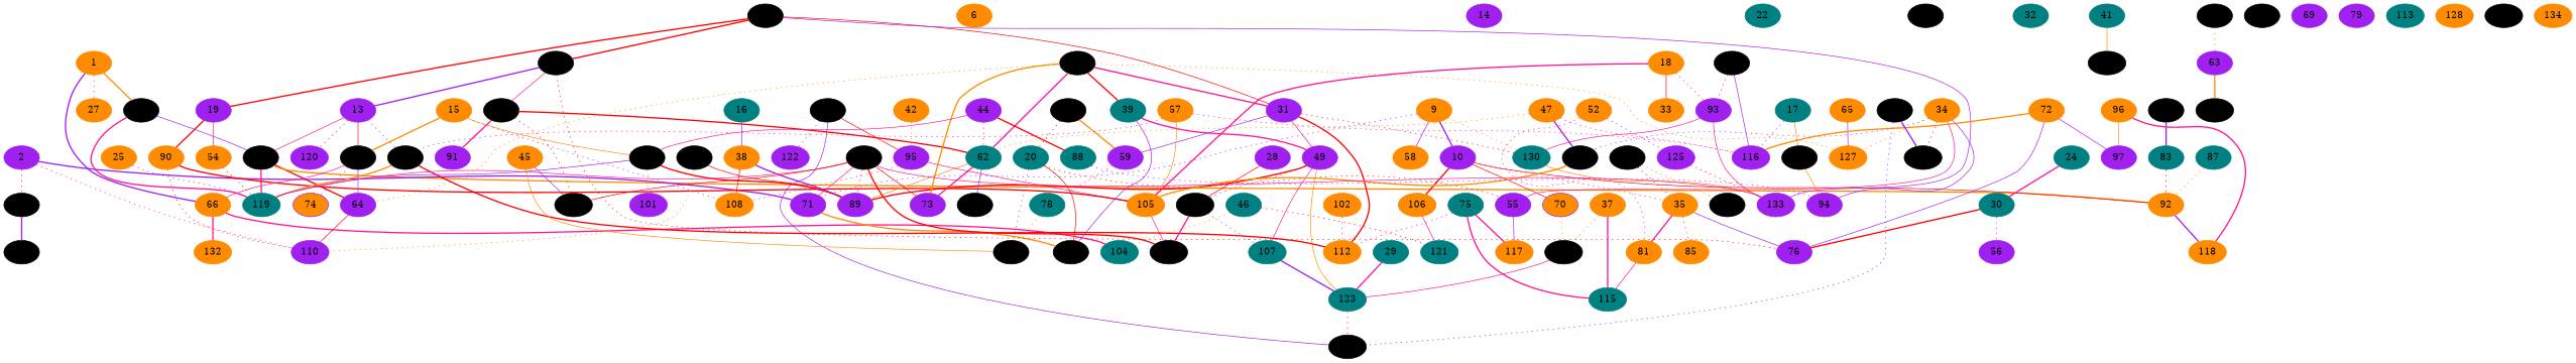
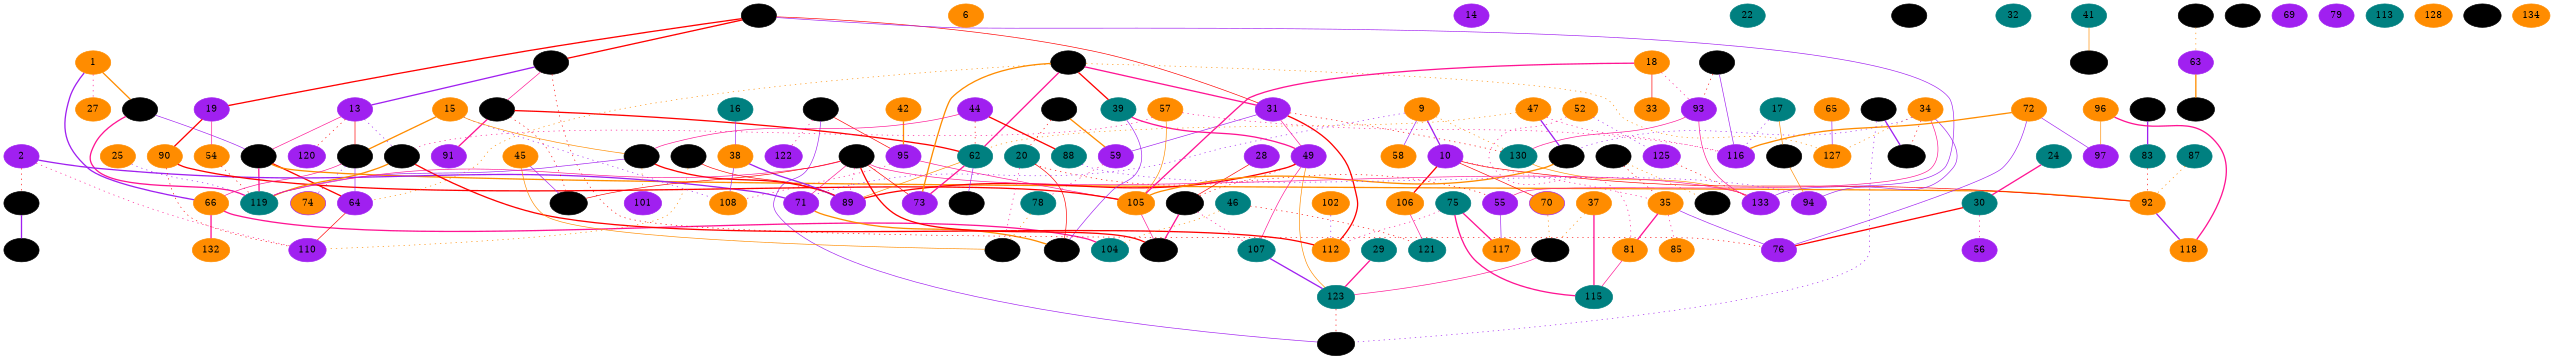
  graph {
    node [color=darkorange style=filled]
    edge [color=deeppink style=dotted]
    11 [color=black]
    1
    27
    66
    60 [color=black]
    119 [color=teal]
    104 [color=teal]
    132
    2 [color=purple]
    36 [color=black]
    71 [color=purple]
    110 [color=purple]
    61 [color=black]
    86 [color=black]
    3 [color=black]
    95 [color=purple]
    122 [color=purple]
    129 [color=black]
    108
    105
    4 [color=black]
    7 [color=black]
    19 [color=purple]
    31 [color=purple]
    133 [color=purple]
    13 [color=purple]
    43 [color=black]
    76 [color=purple]
    54
    90
    59 [color=purple]
    130 [color=teal]
    49 [color=purple]
    112
    5 [color=black]
    39 [color=teal]
    62 [color=teal]
    64 [color=purple]
    73 [color=purple]
    127
    89 [color=purple]
    82 [color=black]
    6
    40 [color=black]
    68 [color=black]
    120 [color=purple]
    91 [color=purple]
    124 [color=black]
    8 [color=black]
    20 [color=teal]
    55 [color=purple]
    80 [color=black]
    78 [color=teal]
    9
    10 [color=purple]
    58
    35
    70 [color=purple fillcolor=darkorange]
    92
    106
    81
    85
    109 [color=black]
    118
    121 [color=teal]
    12 [color=black]
    93 [color=purple]
    116 [color=purple]
    74 [color=purple fillcolor=darkorange]
    14 [color=purple]
    15
    50 [color=black]
    101 [color=purple]
    16 [color=teal]
    38
    17 [color=teal]
    84 [color=black]
    94 [color=purple]
    18
    33
    111 [color=black]
    117
    21 [color=black]
    77 [color=black]
    22 [color=teal]
    23 [color=black]
    83 [color=teal]
    24 [color=teal]
    30 [color=teal]
    56 [color=purple]
    25
    26 [color=black]
    28 [color=purple]
    103 [color=black]
    107 [color=teal]
    29 [color=teal]
    123 [color=teal]
    32 [color=teal]
    34
    98 [color=black]
    126 [color=black]
    115 [color=teal]
    37
    41 [color=teal]
    100 [color=black]
    42
    44 [color=purple]
    88 [color=teal]
    45
    46 [color=teal]
    47
    48 [color=black]
    63 [color=purple]
    114 [color=black]
    51 [color=black]
    52
    125 [color=purple]
    57
    53 [color=black]
    65
    67 [color=black]
    69 [color=purple]
    72
    97 [color=purple]
    75 [color=teal]
    79 [color=purple]
    87 [color=teal]
    96
    99 [color=black]
    102
    113 [color=teal]
    128
    131 [color=black]
    134
    11 -- 60 [color=purple style=solid]
    11 -- 119 [style=bold]
    1 -- 11 [color=darkorange style=bold]
    1 -- 27
    1 -- 66 [color=purple style=bold]
    66 -- 104 [style=bold]
    66 -- 132 [style=bold]
    60 -- 119 [style=bold]
    60 -- 64 [color=red style=bold]
    60 -- 92 [color=darkorange style=bold]
    2 -- 36 [color=red]
    2 -- 71 [color=purple style=bold]
    2 -- 110
    36 -- 61 [color=purple style=bold]
    71 -- 86 [color=darkorange style=bold]
    3 -- 95 [color=red style=solid]
    3 -- 122
    3 -- 129 [color=purple style=solid]
    95 -- 108
    95 -- 105 [style=solid]
    105 -- 111 [style=solid]
    4 -- 7 [color=red style=bold]
    4 -- 19 [color=red style=bold]
    4 -- 31 [color=red style=solid]
    4 -- 133 [color=purple style=solid]
    7 -- 13 [color=purple style=bold]
    7 -- 43 [style=solid]
    7 -- 76 [color=red]
    19 -- 54 [style=solid]
    19 -- 90 [color=red style=bold]
    31 -- 59 [color=purple style=solid]
    31 -- 130 [color=red]
    31 -- 49 [style=solid]
    31 -- 112 [color=red style=bold]
    13 -- 60 [style=solid]
    13 -- 40 [color=red style=solid]
    13 -- 68 [color=purple]
    13 -- 120 [color=red]
    43 -- 62 [color=red style=bold]
    43 -- 91 [style=bold]
    43 -- 124 [color=red]
    54 -- 119 [color=red]
    90 -- 110 [color=red]
    90 -- 105 [color=red style=bold]
    59 -- 78
    130 -- 133 [color=darkorange style=solid]
    49 -- 89 [color=red style=bold]
    49 -- 103 [color=red]
    49 -- 107 [style=solid]
    49 -- 123 [color=darkorange style=solid]
    5 -- 31 [style=bold]
    5 -- 39 [color=red style=bold]
    5 -- 62 [style=bold]
    5 -- 64 [color=darkorange]
    5 -- 73 [color=darkorange style=bold]
    5 -- 127 [color=darkorange]
    39 -- 86 [color=purple style=solid]
    39 -- 49 [style=bold]
    62 -- 73 [style=bold]
    62 -- 89 [color=darkorange style=solid]
    62 -- 82 [color=purple style=solid]
    64 -- 110 [color=red style=solid]
    40 -- 66 [style=solid]
    40 -- 64 [color=purple style=solid]
    40 -- 74 [color=purple]
    68 -- 119 [color=darkorange style=bold]
    68 -- 112 [color=red style=bold]
    8 -- 59 [color=darkorange style=bold]
    8 -- 20 [color=red]
    20 -- 86 [color=red style=solid]
    20 -- 55 [color=red]
    20 -- 80
    55 -- 117 [color=purple style=solid]
    78 -- 80 [color=darkorange]
    9 -- 71 [color=purple]
    9 -- 130 [color=darkorange]
    9 -- 10 [color=purple style=bold]
    9 -- 58 [color=purple style=solid]
    10 -- 35
    10 -- 70 [color=red style=solid]
    10 -- 92 [color=red style=solid]
    10 -- 106 [color=red style=bold]
    35 -- 76 [color=purple style=solid]
    35 -- 81 [style=bold]
    35 -- 85
    70 -- 109 [color=darkorange]
    92 -- 118 [color=purple style=bold]
    106 -- 121 [style=solid]
    81 -- 115 [style=solid]
    109 -- 123 [style=solid]
    12 -- 93 [color=red]
    12 -- 116 [color=purple style=solid]
    93 -- 133 [style=solid]
    93 -- 130 [style=solid]
    15 -- 108 [color=purple]
    15 -- 40 [color=darkorange style=bold]
    15 -- 50 [color=darkorange style=solid]
    50 -- 119 [color=purple style=solid]
    50 -- 89 [color=red style=bold]
    50 -- 101 [color=darkorange]
    16 -- 38 [color=purple style=solid]
-   38 -- 108 [color=red style=solid]
+   38 -- 108 [color=purple style=solid]
    38 -- 89 [color=purple style=bold]
    17 -- 116 [color=purple]
    17 -- 84 [color=darkorange style=solid]
    84 -- 94 [color=darkorange style=solid]
    18 -- 105 [style=bold]
    18 -- 93
    18 -- 33 [color=red style=solid]
    21 -- 35 [color=red]
    21 -- 77 [color=darkorange]
    23 -- 83 [color=purple style=bold]
    83 -- 92 [color=red]
    24 -- 30 [style=bold]
    30 -- 76 [color=red style=bold]
    30 -- 56
    25 -- 119 [color=purple]
    28 -- 103 [color=red style=solid]
    103 -- 111 [style=bold]
    103 -- 107
    107 -- 123 [color=purple style=bold]
    29 -- 123 [style=bold]
    123 -- 129 [color=red]
    34 -- 127 [color=darkorange]
    34 -- 55 [style=solid]
    34 -- 94 [color=purple style=solid]
    34 -- 98 [color=purple]
    34 -- 126 [color=red]
    98 -- 105 [color=darkorange style=bold]
    37 -- 109 [color=darkorange]
    37 -- 115 [style=bold]
    41 -- 100 [color=darkorange style=solid]
-   42 -- 95 [color=darkorange]
+   42 -- 95 [color=darkorange style=bold]
    44 -- 62 [color=red]
    44 -- 50 [style=solid]
    44 -- 88 [color=red style=bold]
    88 -- 94 [color=purple]
    45 -- 124 [color=purple style=solid]
    45 -- 80 [color=darkorange style=solid]
    46 -- 104 [color=darkorange]
    46 -- 121 [color=red]
    47 -- 62 [color=darkorange]
    47 -- 116
    47 -- 98 [color=purple style=bold]
    48 -- 63 [color=darkorange]
    63 -- 114 [color=darkorange style=bold]
    51 -- 110 [color=darkorange]
    51 -- 89 [color=red style=solid]
    52 -- 81
    52 -- 125 [color=purple]
    125 -- 133 [color=red]
    57 -- 105 [color=darkorange style=solid]
    57 -- 68
    57 -- 116
    53 -- 119 [style=solid]
    53 -- 71 [style=solid]
    53 -- 133 [style=solid]
    53 -- 73 [color=red style=solid]
    53 -- 89
    53 -- 124 [color=red style=solid]
    53 -- 111 [color=red style=bold]
    65 -- 127 [color=purple style=solid]
    72 -- 76 [color=purple style=solid]
    72 -- 116 [color=darkorange style=bold]
    72 -- 97 [color=purple style=solid]
    75 -- 112
    75 -- 117 [style=bold]
    75 -- 115 [style=bold]
    87 -- 92 [color=darkorange]
    96 -- 118 [style=bold]
    96 -- 97 [color=darkorange style=solid]
    99 -- 129 [color=purple]
    99 -- 126 [color=purple style=bold]
    102 -- 112 [color=purple]
  }
